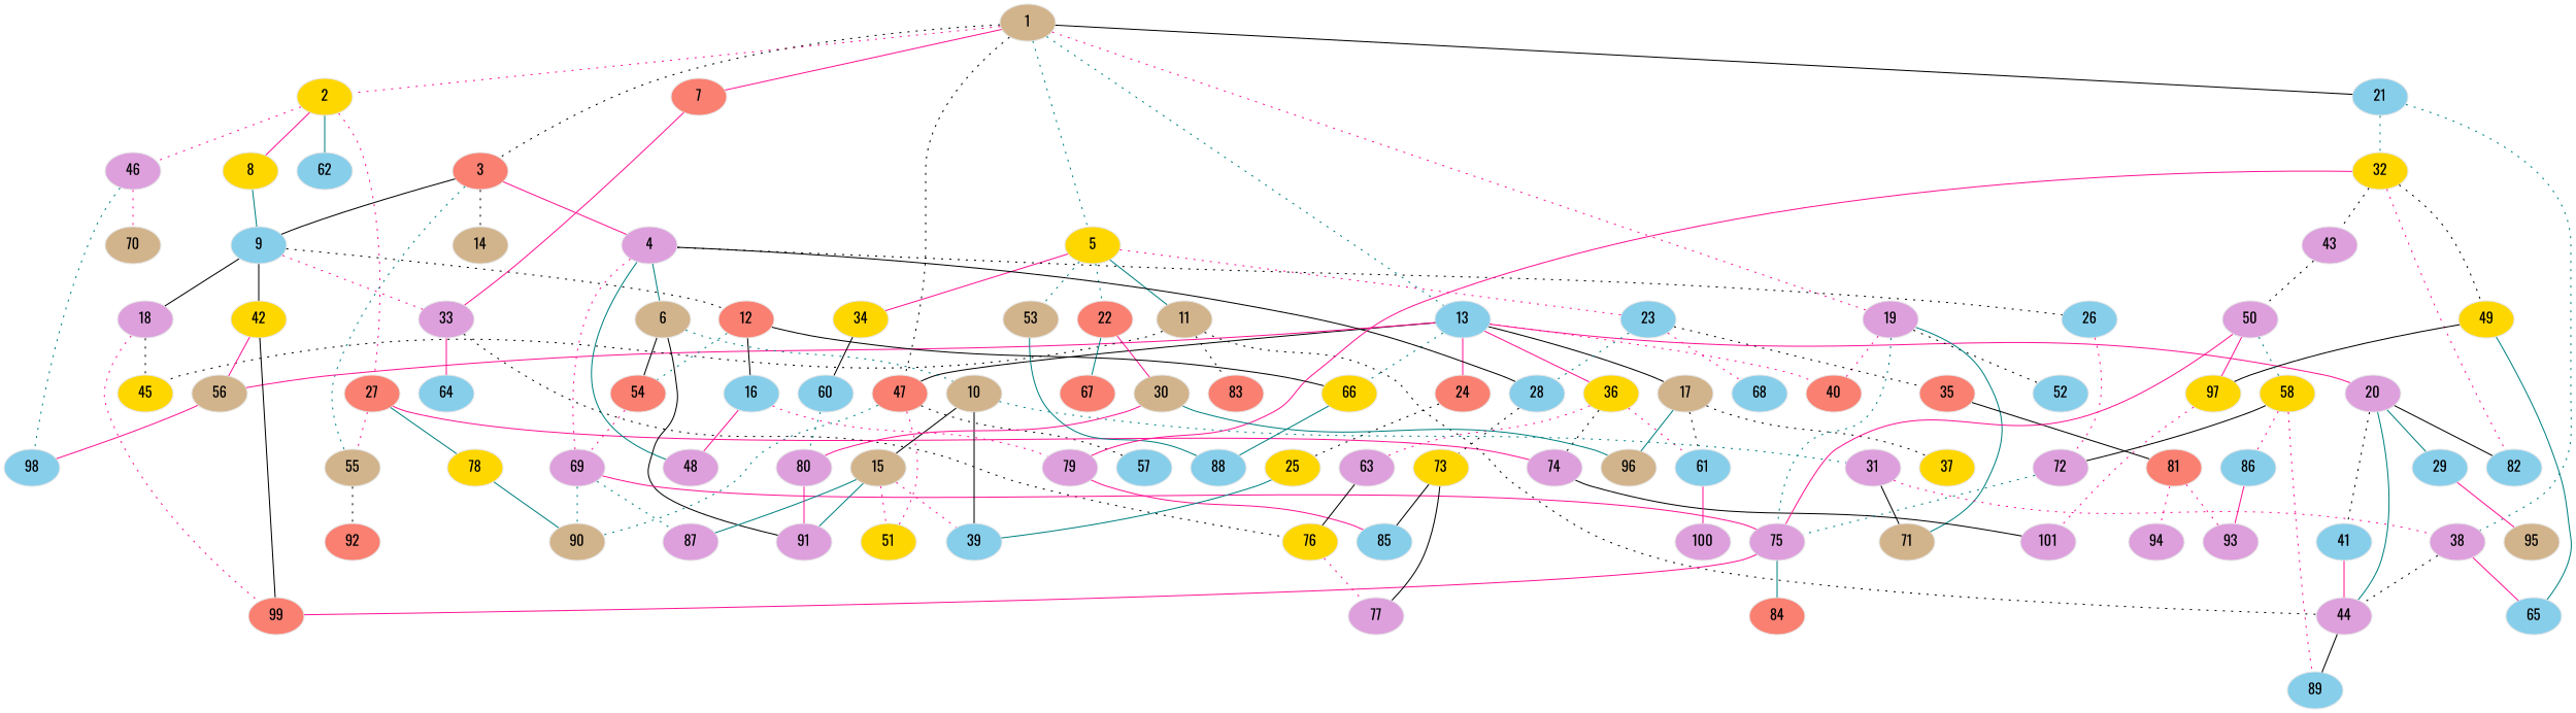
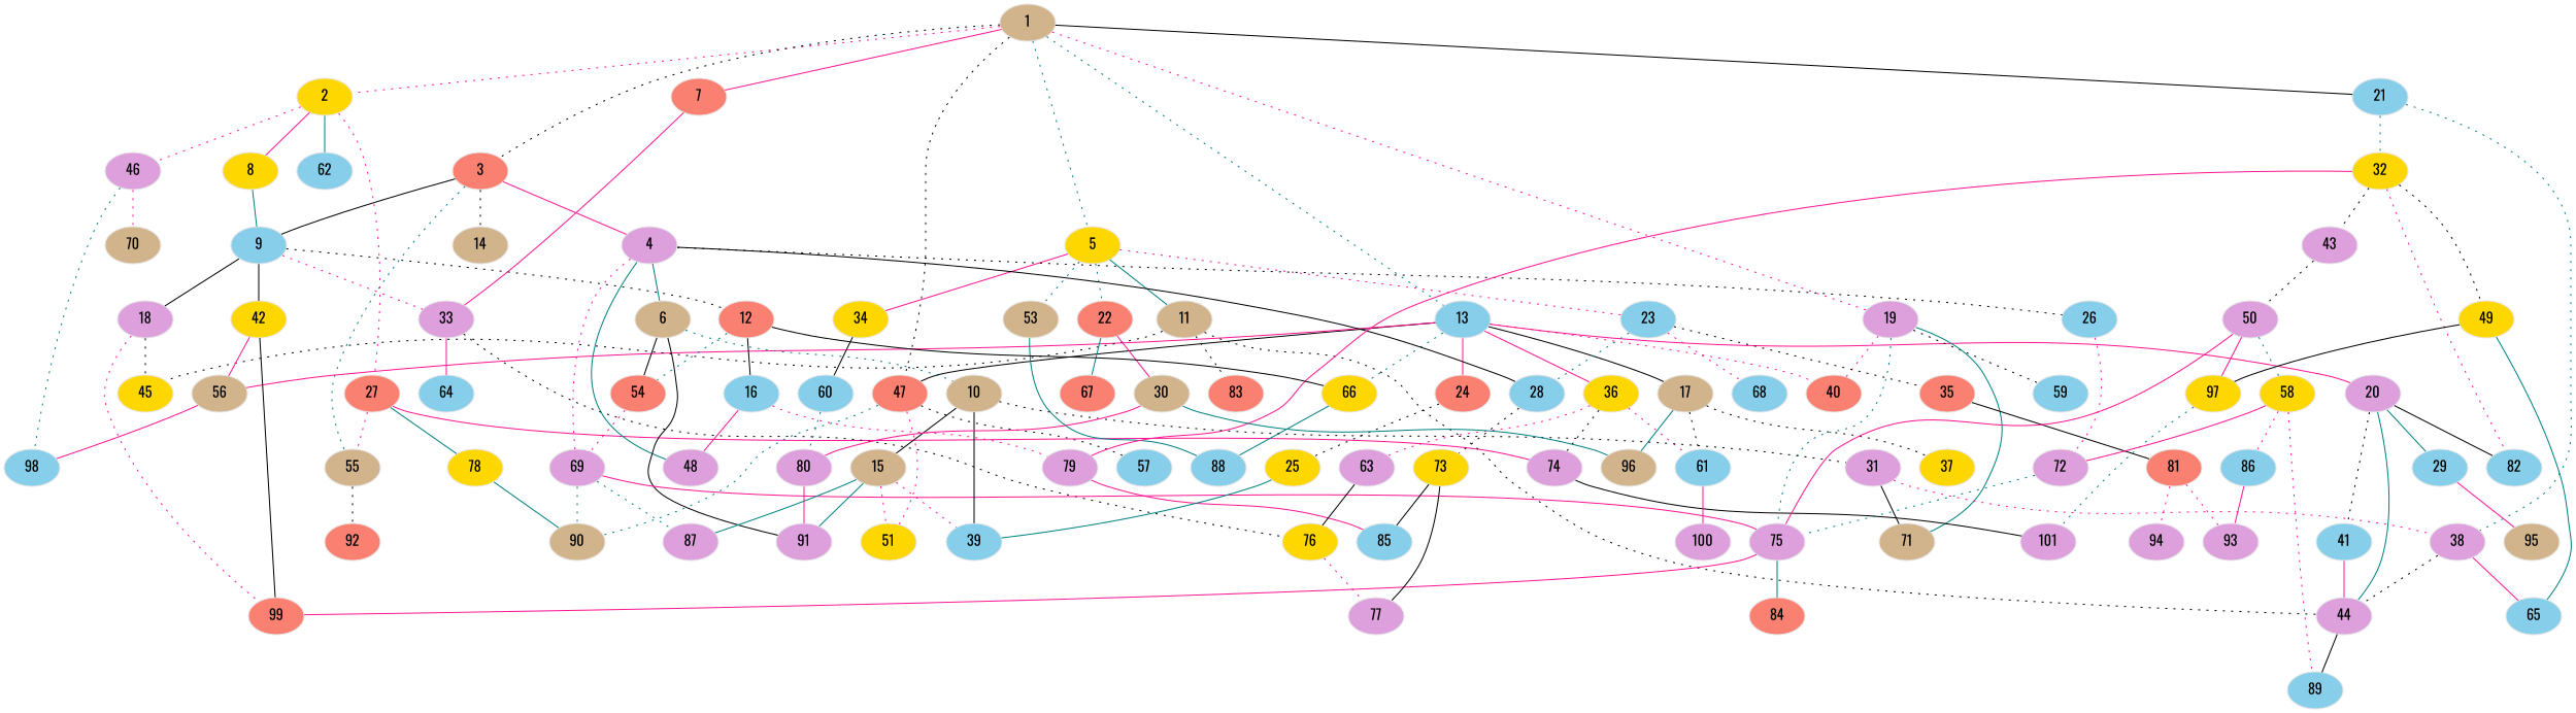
  graph {
    fontname=Oswald
    node [color=gray90 fillcolor=plum fontname=Oswald style=filled]
    edge [color=deeppink fontname=Oswald style=dotted]
    1 [fillcolor=tan]
    2 [fillcolor=gold]
    3 [fillcolor=salmon]
    5 [fillcolor=gold]
    7 [fillcolor=salmon]
    13 [fillcolor=skyblue]
    19
    21 [fillcolor=skyblue]
    47 [fillcolor=salmon]
    8 [fillcolor=gold]
    27 [fillcolor=salmon]
    46
    62 [fillcolor=skyblue]
    4
    9 [fillcolor=skyblue]
    14 [fillcolor=tan]
    55 [fillcolor=tan]
    11 [fillcolor=tan]
    22 [fillcolor=salmon]
    23 [fillcolor=skyblue]
    34 [fillcolor=gold]
    53 [fillcolor=tan]
    33
    66 [fillcolor=gold]
    17 [fillcolor=tan]
    20
    24 [fillcolor=salmon]
    36 [fillcolor=gold]
    40 [fillcolor=salmon]
    56 [fillcolor=tan]
-   52 [fillcolor=skyblue]
+   52 [fillcolor=skyblue label=59]
    71 [fillcolor=tan]
    75
    32 [fillcolor=gold]
    38
    51 [fillcolor=gold]
    57 [fillcolor=skyblue]
    90 [fillcolor=tan]
    74
    78 [fillcolor=gold]
    70 [fillcolor=tan]
    98 [fillcolor=skyblue]
    6 [fillcolor=tan]
    26 [fillcolor=skyblue]
    28 [fillcolor=skyblue]
    48
    69
    12 [fillcolor=salmon]
    18
    42 [fillcolor=gold]
    92 [fillcolor=salmon]
    10 [fillcolor=tan]
    54 [fillcolor=salmon]
    91
    72
    73 [fillcolor=gold]
    87
    44
    45 [fillcolor=gold]
    83 [fillcolor=salmon]
    30 [fillcolor=tan]
    67 [fillcolor=salmon]
    35 [fillcolor=salmon]
    68 [fillcolor=skyblue]
    60 [fillcolor=skyblue]
    88 [fillcolor=skyblue]
    15 [fillcolor=tan]
    31
    39 [fillcolor=skyblue]
    64 [fillcolor=skyblue]
    76 [fillcolor=gold]
    16 [fillcolor=skyblue]
    99 [fillcolor=salmon]
    89 [fillcolor=skyblue]
    79
    37 [fillcolor=gold]
    61 [fillcolor=skyblue]
    96 [fillcolor=tan]
    29 [fillcolor=skyblue]
    41 [fillcolor=skyblue]
    82 [fillcolor=skyblue]
    25 [fillcolor=gold]
    63
    85 [fillcolor=skyblue]
    100
    84 [fillcolor=salmon]
    95 [fillcolor=tan]
    43
    49 [fillcolor=gold]
    65 [fillcolor=skyblue]
    80
    81 [fillcolor=salmon]
    101
    77
    50
    97 [fillcolor=gold]
    93
    94
    58 [fillcolor=gold]
    86 [fillcolor=skyblue]
    1 -- 2
    1 -- 3 [color=black]
    1 -- 5 [color=teal]
    1 -- 7 [style=solid]
    1 -- 13 [color=teal]
    1 -- 19
    1 -- 21 [color=black style=solid]
    1 -- 47 [color=black]
    2 -- 8 [style=solid]
    2 -- 27
    2 -- 46
    2 -- 62 [color=teal style=solid]
    3 -- 4 [style=solid]
    3 -- 9 [color=black style=solid]
    3 -- 14 [color=black]
    3 -- 55 [color=teal]
    5 -- 11 [color=teal style=solid]
    5 -- 22 [color=teal]
    5 -- 23
    5 -- 34 [style=solid]
    5 -- 53 [color=teal]
    7 -- 33 [style=solid]
    13 -- 47 [color=black style=solid]
    13 -- 66 [color=teal]
    13 -- 17 [color=black style=solid]
    13 -- 20 [style=solid]
    13 -- 24 [style=solid]
    13 -- 36 [style=solid]
    13 -- 40
    13 -- 56 [style=solid]
    19 -- 40
    19 -- 52 [color=black]
    19 -- 71 [color=teal style=solid]
    19 -- 75 [color=teal]
    21 -- 32 [color=teal]
    21 -- 38 [color=teal]
    47 -- 51
    47 -- 57 [color=black]
    47 -- 90 [color=teal]
    8 -- 9 [color=teal style=solid]
    27 -- 55
    27 -- 74 [style=solid]
    27 -- 78 [color=teal style=solid]
    46 -- 70
    46 -- 98 [color=teal]
    4 -- 6 [color=teal style=solid]
    4 -- 26 [color=black]
    4 -- 28 [color=black style=solid]
    4 -- 48 [color=teal style=solid]
    4 -- 69
    9 -- 33
    9 -- 12 [color=black]
    9 -- 18 [color=black style=solid]
    9 -- 42 [color=black style=solid]
    55 -- 92 [color=black]
    11 -- 44 [color=black]
    11 -- 45 [color=black]
    11 -- 83 [color=black]
    22 -- 30 [style=solid]
    22 -- 67 [color=teal style=solid]
    23 -- 28 [color=teal]
    23 -- 35 [color=black]
    23 -- 68
    34 -- 60 [color=black style=solid]
    53 -- 88 [color=teal style=solid]
    33 -- 64 [style=solid]
    33 -- 76 [color=black]
    66 -- 88 [color=teal style=solid]
    17 -- 37 [color=black]
    17 -- 61 [color=black]
    17 -- 96 [color=teal style=solid]
    20 -- 44 [color=teal style=solid]
    20 -- 29 [color=teal style=solid]
    20 -- 41 [color=black]
    20 -- 82 [color=black style=solid]
    24 -- 25 [color=black]
    36 -- 74 [color=black]
    36 -- 61
    36 -- 63
    56 -- 98 [style=solid]
    75 -- 99 [style=solid]
    75 -- 84 [color=teal style=solid]
    32 -- 79 [style=solid]
    32 -- 82
    32 -- 43 [color=black]
    32 -- 49 [color=black]
    38 -- 44 [color=black]
    38 -- 65 [style=solid]
    74 -- 101 [color=black style=solid]
    78 -- 90 [color=teal style=solid]
    6 -- 10 [color=teal]
    6 -- 54 [color=black style=solid]
    6 -- 91 [color=black style=solid]
    26 -- 72
    28 -- 73 [color=black]
    69 -- 75 [style=solid]
    69 -- 90 [color=teal]
    69 -- 87 [color=teal]
    12 -- 66 [color=black style=solid]
    12 -- 54 [color=teal]
    12 -- 16 [color=black style=solid]
    18 -- 45 [color=black]
    18 -- 99
    42 -- 56 [style=solid]
    42 -- 99 [color=black style=solid]
    10 -- 15 [color=black style=solid]
-   10 -- 31 [color=teal]
+   10 -- 31 [color=black]
    10 -- 39 [color=black style=solid]
    54 -- 69
    72 -- 75 [color=teal]
    73 -- 85 [color=black style=solid]
    73 -- 77 [color=black style=solid]
    44 -- 89 [color=black style=solid]
    30 -- 96 [color=teal style=solid]
    30 -- 80 [style=solid]
    35 -- 81 [color=black style=solid]
    60 -- 80 [color=teal]
    15 -- 51
    15 -- 91 [color=teal style=solid]
    15 -- 87 [color=teal style=solid]
    15 -- 39
    31 -- 71 [color=black style=solid]
    31 -- 38
    76 -- 77
    16 -- 48 [style=solid]
    16 -- 79
    79 -- 85 [style=solid]
    61 -- 100 [style=solid]
    29 -- 95 [style=solid]
    41 -- 44 [style=solid]
    25 -- 39 [color=teal style=solid]
    63 -- 76 [color=black style=solid]
    43 -- 50 [color=black]
    49 -- 65 [color=teal style=solid]
    49 -- 97 [color=black style=solid]
    80 -- 91 [style=solid]
    81 -- 93
    81 -- 94
    50 -- 75 [style=solid]
    50 -- 97 [style=solid]
    50 -- 58 [color=teal]
-   97 -- 101
-   58 -- 72 [color=black style=solid]
+   97 -- 101 [color=teal]
+   58 -- 72 [style=solid]
    58 -- 89
    58 -- 86
    86 -- 93 [style=solid]
  }
